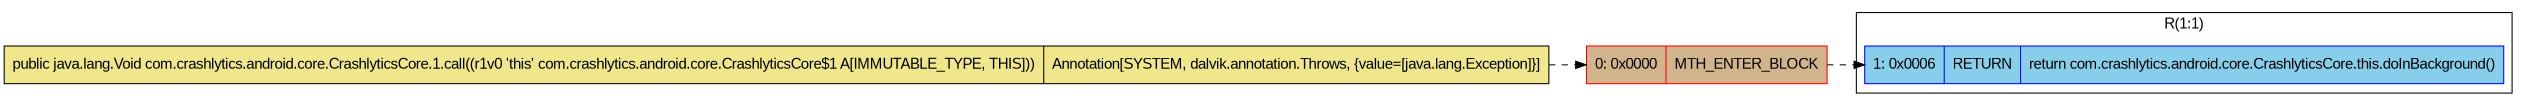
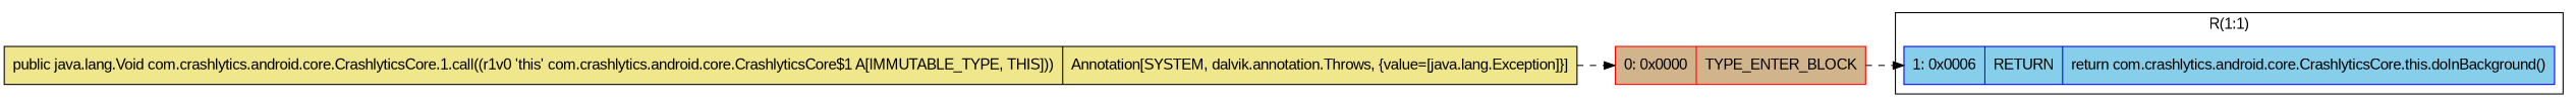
  digraph {
    rankdir=LR
    fontname="Liberation Sans"
    node [shape=record style=filled fontname="Liberation Sans"]
    edge [style=dashed fontname="Liberation Sans"]
    n1 [color=blue label="{1\:\ 0x0006|RETURN\l|return com.crashlytics.android.core.CrashlyticsCore.this.doInBackground()\l}" fillcolor=skyblue]
-   n2 [color=red label="{0\:\ 0x0000|MTH_ENTER_BLOCK\l}" fillcolor=tan]
+   n2 [color=red label="{0\:\ 0x0000|TYPE_ENTER_BLOCK\l}" fillcolor=tan]
    n3 [label="{public java.lang.Void com.crashlytics.android.core.CrashlyticsCore.1.call((r1v0 'this' com.crashlytics.android.core.CrashlyticsCore$1 A[IMMUTABLE_TYPE, THIS]))  | Annotation[SYSTEM, dalvik.annotation.Throws, \{value=[java.lang.Exception]\}]\l}" fillcolor=khaki]
    subgraph cluster_1 {
      label="R(1:1)"
      n1
    }
    n2 -> n1
    n3 -> n2
  }
